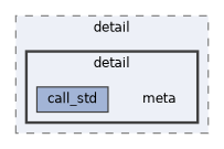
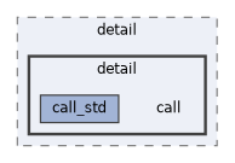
  digraph {
    compound=true
    node [fontname=Helvetica fontsize=10]
-   n1 [height=0.2 label=meta shape=plaintext width=0.4]
+   n1 [height=0.2 label=call shape=plaintext width=0.4]
    n2 [color=grey25 fillcolor="#a2b4d6" height=0.2 label=call_std shape=box style=filled width=0.4]
    subgraph cluster_1 {
      bgcolor="#edf0f7"
      fontname=Helvetica
      fontsize=10
      label=detail
      pencolor=grey50
      style="filled,dashed"
      subgraph cluster_2 {
        bgcolor="#edf0f7"
        fontname=Helvetica
        fontsize=10
        pencolor=grey25
        style="filled,bold"
        n1
        n2
      }
    }
  }
